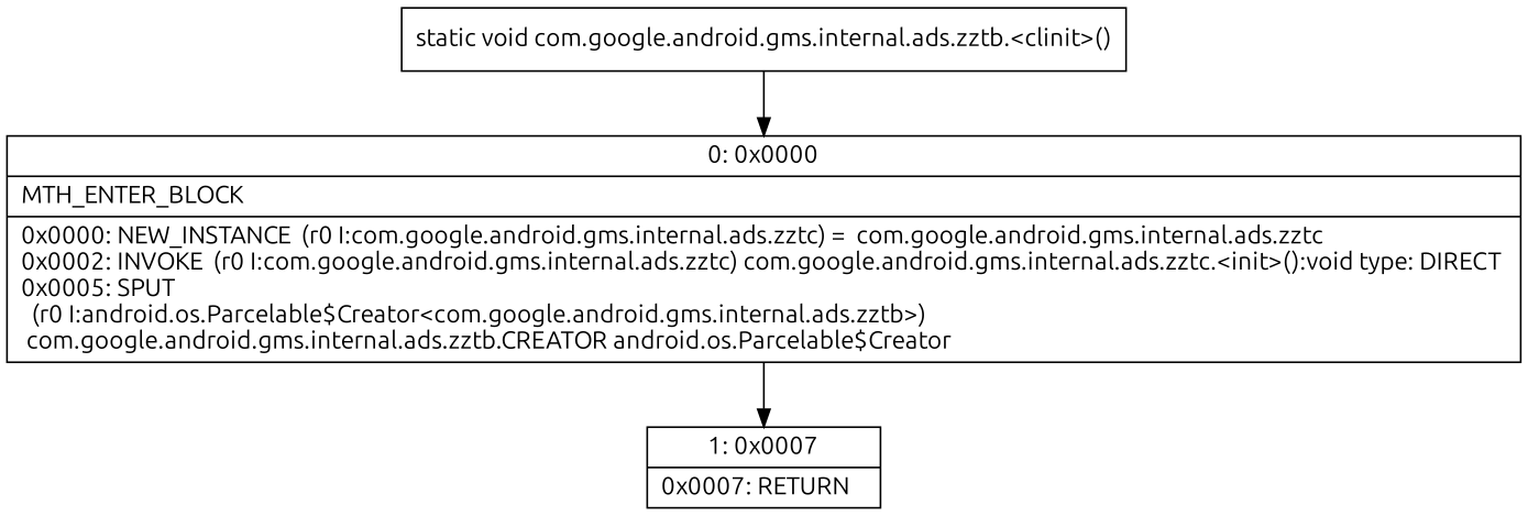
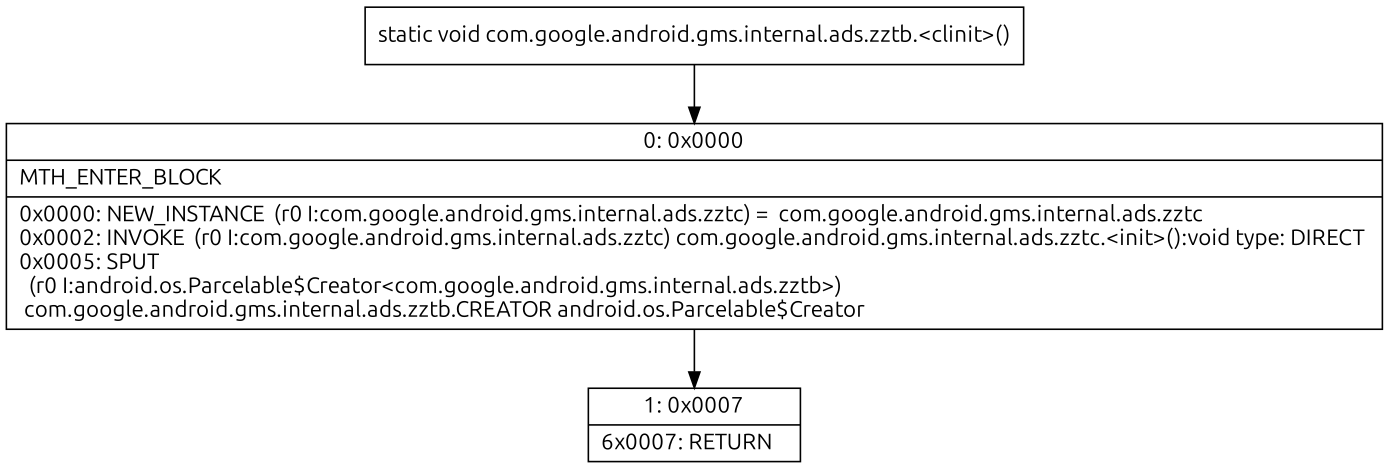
  digraph {
    fontname=Ubuntu
    node [shape=record fontname=Ubuntu]
    edge [fontname=Ubuntu]
    n1 [label="{0\:\ 0x0000|MTH_ENTER_BLOCK\l|0x0000: NEW_INSTANCE  (r0 I:com.google.android.gms.internal.ads.zztc) =  com.google.android.gms.internal.ads.zztc \l0x0002: INVOKE  (r0 I:com.google.android.gms.internal.ads.zztc) com.google.android.gms.internal.ads.zztc.\<init\>():void type: DIRECT \l0x0005: SPUT  \l  (r0 I:android.os.Parcelable$Creator\<com.google.android.gms.internal.ads.zztb\>)\l com.google.android.gms.internal.ads.zztb.CREATOR android.os.Parcelable$Creator \l}"]
-   n2 [label="{1\:\ 0x0007|0x0007: RETURN   \l}"]
+   n2 [label="{1\:\ 0x0007|6x0007: RETURN   \l}"]
    n3 [label="{static void com.google.android.gms.internal.ads.zztb.\<clinit\>() }"]
    n1 -> n2
    n3 -> n1
  }
